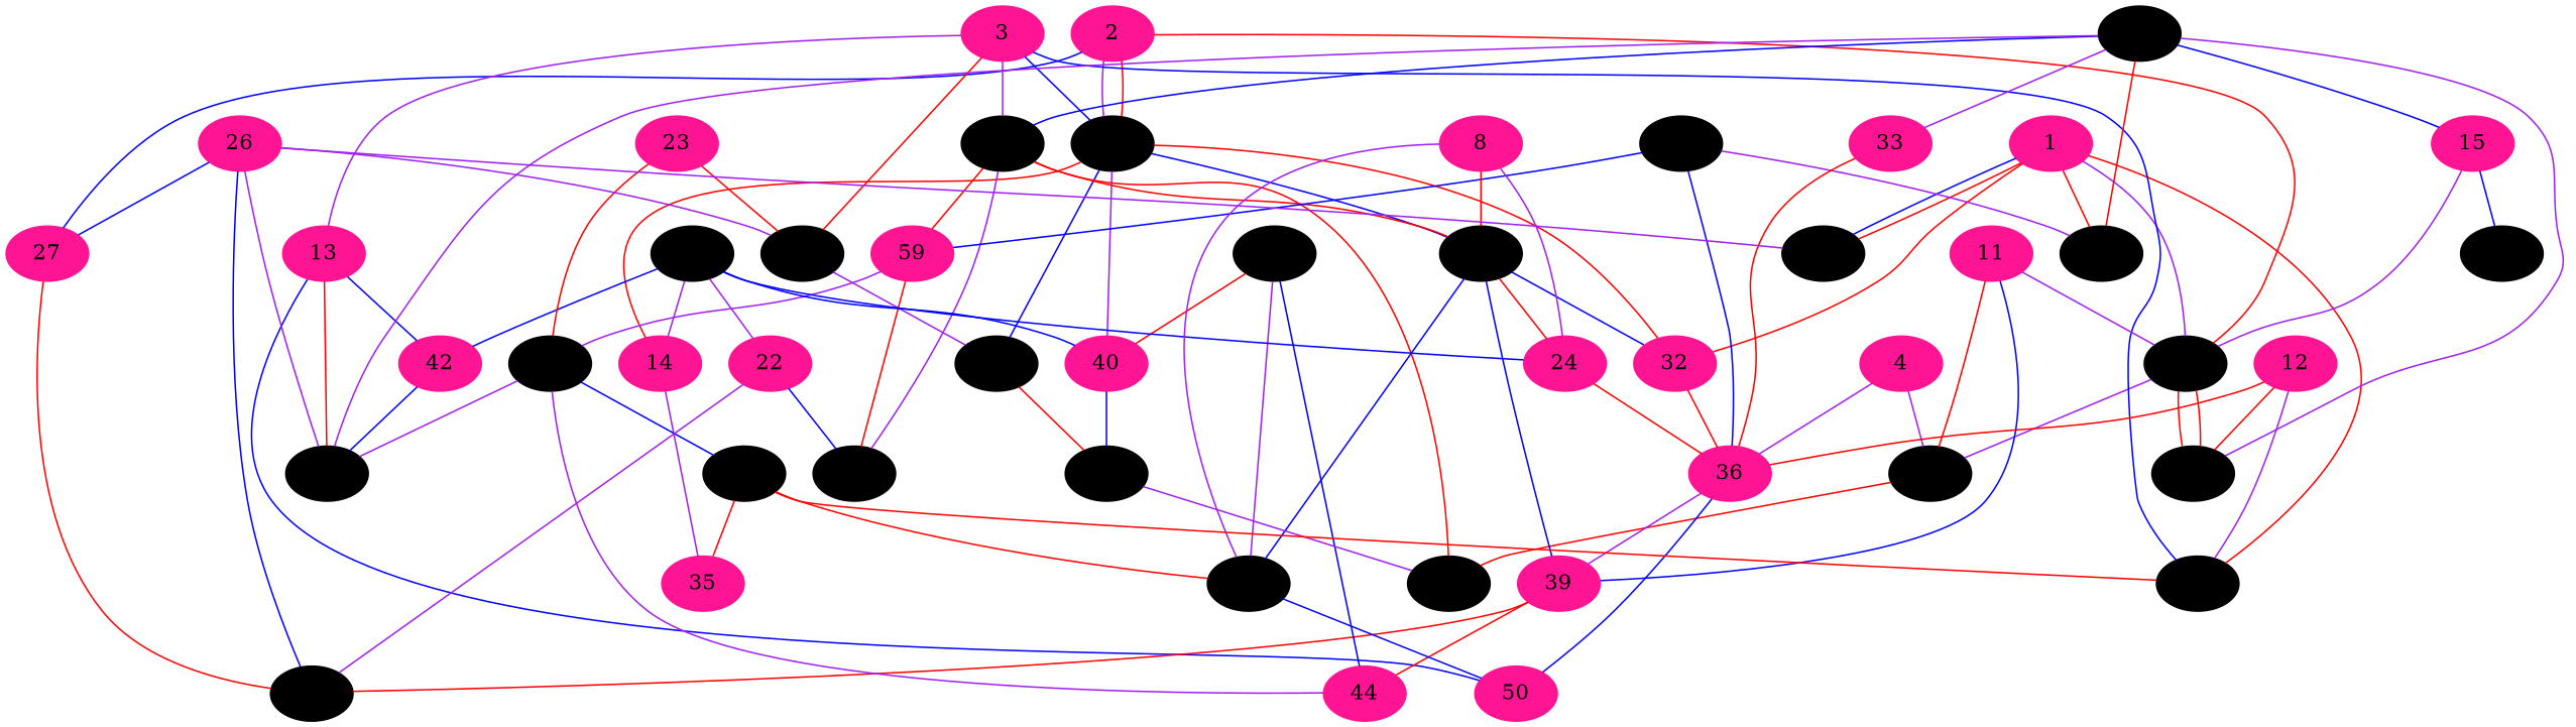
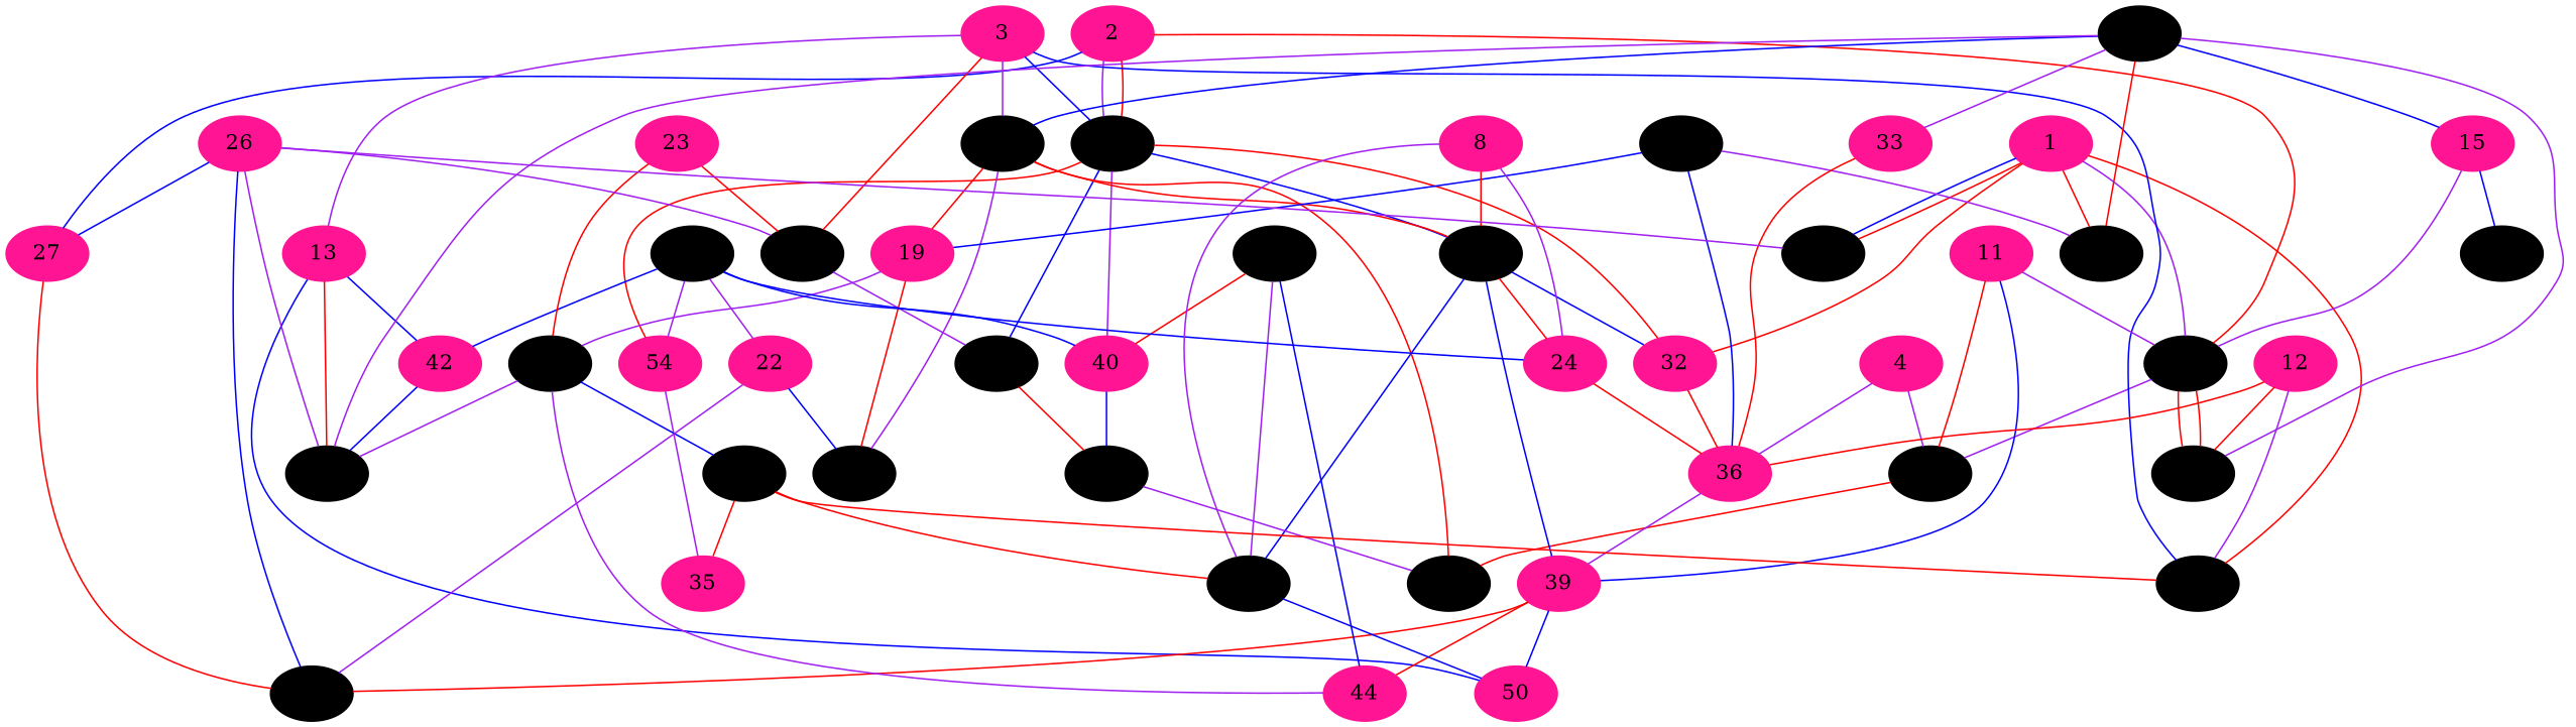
  graph {
    node [color=deeppink style=filled]
    edge [color=red]
    16 [color=black]
    1
    21 [color=black]
    32
    34 [color=black]
    45 [color=black]
    38 [color=black]
    17 [color=black]
    36
    2
    9 [color=black]
    27
    40
-   14
+   14 [label=54]
    20 [color=black]
    43 [color=black]
    49 [color=black]
    3
    13
    18 [color=black]
    31 [color=black]
    42
    48 [color=black]
    50
-   19 [label=59]
+   19
    37 [color=black]
    47 [color=black]
    4
    39
    5 [color=black]
    28 [color=black]
    6 [color=black]
    41 [color=black]
    44
    46 [color=black]
    7 [color=black]
    22
    24
    35
    8
    10 [color=black]
    15
    33
    29 [color=black]
    11
    12
    30 [color=black]
    23
    26
    16 -- 38 [color=purple]
    16 -- 17
    16 -- 17
    1 -- 16 [color=purple]
    1 -- 21
    1 -- 32
    1 -- 34 [color=blue]
    1 -- 34
    1 -- 45
    32 -- 36
    38 -- 47
-   36 -- 50 [color=blue]
+   39 -- 50 [color=blue]
    36 -- 39 [color=purple]
    2 -- 16
    2 -- 9 [color=purple]
    2 -- 9
    2 -- 27 [color=blue]
    9 -- 32
    9 -- 40 [color=purple]
    9 -- 14
    9 -- 20 [color=blue]
    9 -- 43 [color=blue]
    27 -- 49
    40 -- 46 [color=blue]
    14 -- 35 [color=purple]
    20 -- 32 [color=blue]
    20 -- 39 [color=blue]
    20 -- 41 [color=blue]
    20 -- 24
    43 -- 46
    3 -- 45 [color=blue]
    3 -- 9 [color=blue]
    3 -- 13 [color=purple]
    3 -- 18 [color=purple]
    3 -- 31
    13 -- 42 [color=blue]
    13 -- 48
    13 -- 50 [color=blue]
    18 -- 20
    18 -- 19
    18 -- 37 [color=purple]
    18 -- 47
    31 -- 43 [color=purple]
    42 -- 48 [color=blue]
    19 -- 37
    19 -- 28 [color=purple]
    4 -- 38 [color=purple]
    4 -- 36 [color=purple]
    39 -- 49
    39 -- 44
    5 -- 21 [color=purple]
    5 -- 36 [color=blue]
    5 -- 19 [color=blue]
    28 -- 48 [color=purple]
    28 -- 44 [color=purple]
    28 -- 30 [color=blue]
    6 -- 40
    6 -- 41 [color=purple]
    6 -- 44 [color=blue]
    41 -- 50 [color=blue]
    46 -- 47 [color=purple]
    7 -- 40 [color=blue]
    7 -- 14 [color=purple]
    7 -- 42 [color=blue]
    7 -- 22 [color=purple]
    7 -- 24 [color=blue]
    22 -- 49 [color=purple]
    22 -- 37 [color=blue]
    24 -- 36
    8 -- 20
    8 -- 41 [color=purple]
    8 -- 24 [color=purple]
    10 -- 21
    10 -- 17 [color=purple]
    10 -- 18 [color=blue]
    10 -- 48 [color=purple]
    10 -- 15 [color=blue]
    10 -- 33 [color=purple]
    15 -- 16 [color=purple]
    15 -- 29 [color=blue]
    33 -- 36
    11 -- 16 [color=purple]
    11 -- 38
    11 -- 39 [color=blue]
    12 -- 45 [color=purple]
    12 -- 17
    12 -- 36
    30 -- 45
    30 -- 41
    30 -- 35
    23 -- 31
    23 -- 28
    26 -- 34 [color=purple]
    26 -- 27 [color=blue]
    26 -- 49 [color=blue]
    26 -- 31 [color=purple]
    26 -- 48 [color=purple]
  }
